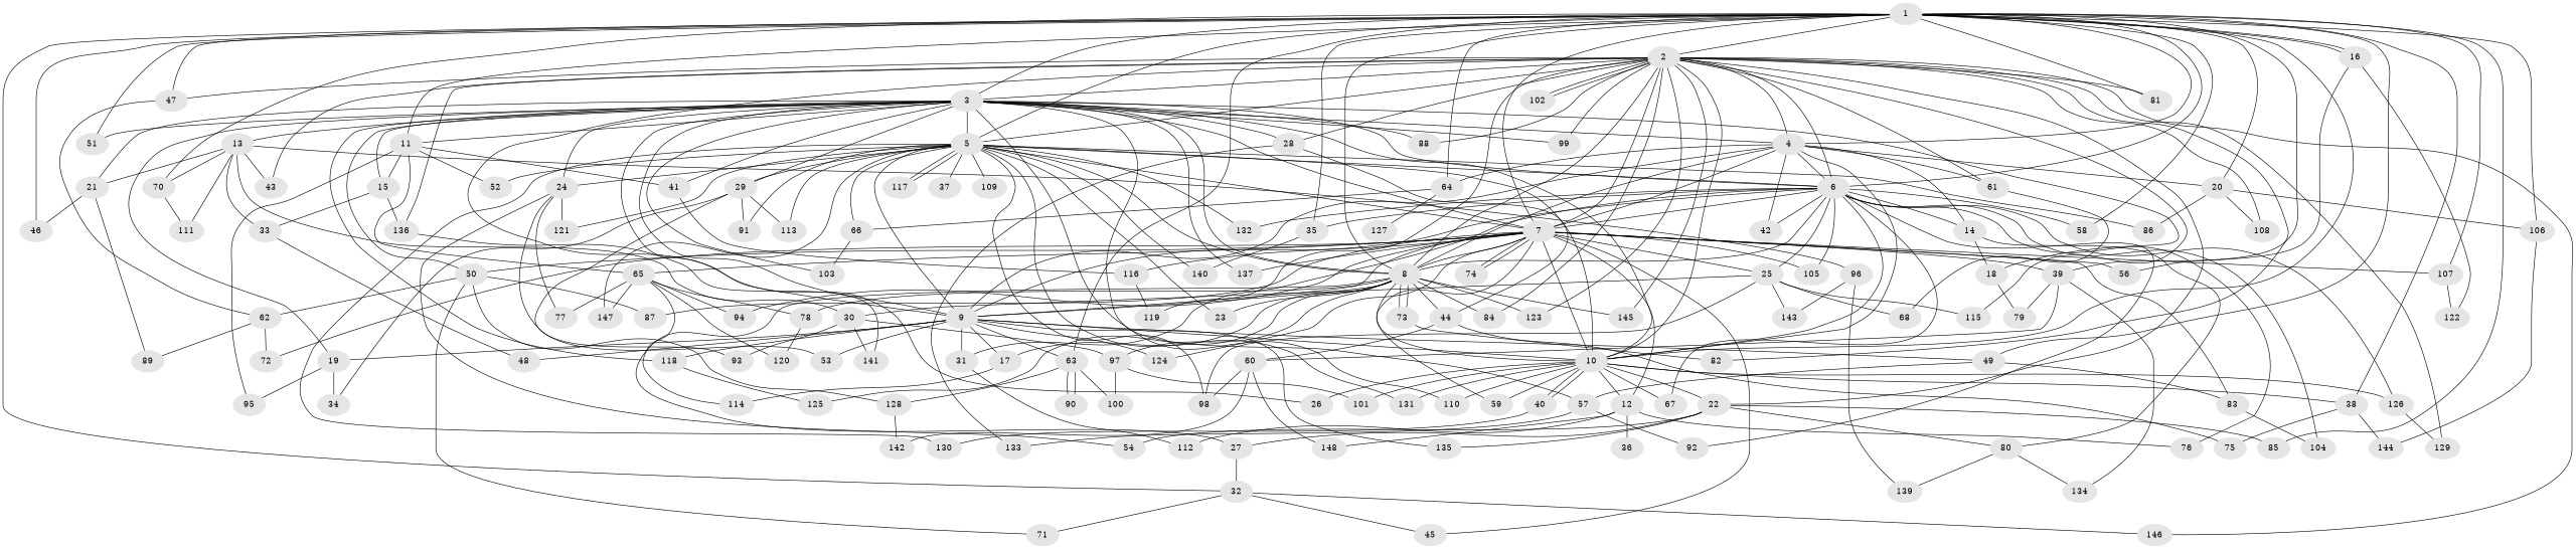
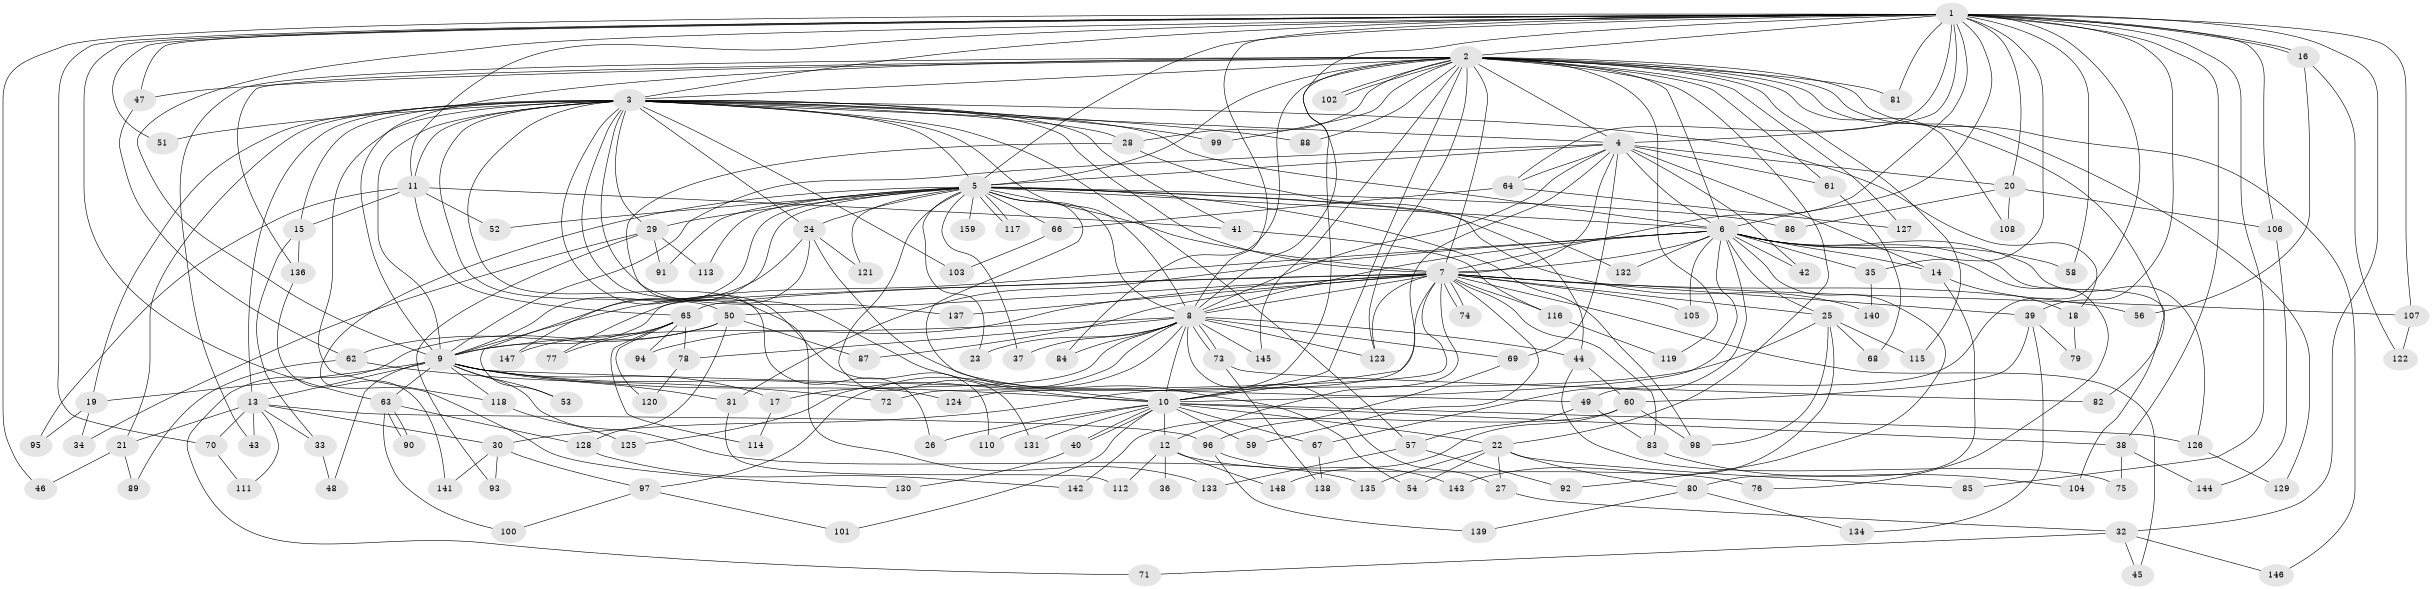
  graph {
    node [color=gray90 style=filled]
    1
    2
    3
    4
    5
    6
    7
    8
    9
    10
    11
    16
    20
    32
    35
    38
    39
    46
    47
    49
    51
    58
    63
    64
    70
    81
    85
    106
    107
    22
    28
    43
    61
    82
    84
    88
    99
    102
    108
    115
    119
    123
    127
    129
    136
    145
    146
    13
    15
    18
    19
    21
    24
    26
    29
    41
    50
    57
    103
    110
    118
    137
    14
    42
+   69
    23
    37
    52
    66
    86
    91
-   109
+   109 [label=159]
    113
    117
    121
    130
    131
    132
    140
    147
    98
    25
    31
    67
    76
    92
    104
    105
    126
    116
    12
    45
    56
    59
    65
    72
    74
    83
    87
    94
    124
    17
    27
    44
    73
    78
    97
    125
    48
    53
    135
    40
    101
    95
    122
    71
    75
    144
    79
    60
    134
    62
    128
    90
    100
    111
    80
    54
    133
    68
    141
    30
    33
    96
    34
    89
    77
    93
    143
    112
+   138
    36
    148
    114
    120
    139
    142
    1 -- 2
    1 -- 3
    1 -- 4
    1 -- 5
    1 -- 6
    1 -- 7
    1 -- 8
+   1 -- 9
    1 -- 10
    1 -- 11
    1 -- 16
    1 -- 16
    1 -- 20
    1 -- 32
    1 -- 35
    1 -- 38
    1 -- 39
    1 -- 46
    1 -- 47
    1 -- 49
    1 -- 51
    1 -- 58
    1 -- 63
    1 -- 64
    1 -- 70
    1 -- 81
    1 -- 85
    1 -- 106
    1 -- 107
    2 -- 3
    2 -- 4
    2 -- 5
    2 -- 6
    2 -- 7
    2 -- 8
    2 -- 9
    2 -- 10
    2 -- 47
    2 -- 81
    2 -- 22
    2 -- 28
    2 -- 43
    2 -- 61
    2 -- 82
    2 -- 84
    2 -- 88
    2 -- 99
    2 -- 102
    2 -- 102
    2 -- 108
    2 -- 115
    2 -- 119
    2 -- 123
+   2 -- 127
    2 -- 129
    2 -- 136
    2 -- 145
    2 -- 146
    3 -- 4
    3 -- 5
    3 -- 6
    3 -- 7
    3 -- 8
    3 -- 9
    3 -- 10
    3 -- 11
    3 -- 51
    3 -- 28
    3 -- 88
    3 -- 99
    3 -- 13
    3 -- 15
    3 -- 18
    3 -- 19
    3 -- 21
    3 -- 24
    3 -- 26
    3 -- 29
    3 -- 41
    3 -- 50
    3 -- 57
    3 -- 103
    3 -- 110
    3 -- 118
    3 -- 137
+   4 -- 5
    4 -- 6
    4 -- 7
    4 -- 8
    4 -- 9
    4 -- 10
    4 -- 20
    4 -- 64
    4 -- 61
    4 -- 14
    4 -- 42
+   4 -- 69
    5 -- 6
    5 -- 7
    5 -- 8
    5 -- 9
    5 -- 10
    5 -- 24
    5 -- 29
    5 -- 23
    5 -- 37
    5 -- 52
    5 -- 66
    5 -- 86
    5 -- 91
    5 -- 109
    5 -- 113
    5 -- 117
    5 -- 117
    5 -- 121
    5 -- 130
    5 -- 131
    5 -- 132
    5 -- 140
    5 -- 147
    5 -- 98
    6 -- 7
    6 -- 8
    6 -- 9
    6 -- 10
    6 -- 35
    6 -- 58
    6 -- 14
    6 -- 42
    6 -- 132
    6 -- 25
    6 -- 31
    6 -- 67
    6 -- 76
    6 -- 92
    6 -- 104
    6 -- 105
    6 -- 126
    7 -- 8
    7 -- 9
-   7 -- 10
+   7 -- 123
    7 -- 39
    7 -- 107
    7 -- 50
    7 -- 137
    7 -- 25
    7 -- 105
    7 -- 116
    7 -- 12
    7 -- 45
    7 -- 56
    7 -- 59
    7 -- 65
    7 -- 72
    7 -- 74
    7 -- 74
    7 -- 83
    7 -- 87
    7 -- 94
    7 -- 124
    8 -- 9
    8 -- 10
    8 -- 84
    8 -- 123
    8 -- 145
+   8 -- 69
    8 -- 23
+   8 -- 37
    8 -- 17
    8 -- 27
    8 -- 44
    8 -- 73
    8 -- 73
    8 -- 78
    8 -- 97
    8 -- 125
    9 -- 10
    9 -- 49
    9 -- 63
+   9 -- 13
    9 -- 19
    9 -- 118
    9 -- 31
    9 -- 124
    9 -- 17
    9 -- 48
    9 -- 53
    9 -- 135
    10 -- 38
    10 -- 22
    10 -- 26
    10 -- 110
    10 -- 131
    10 -- 67
    10 -- 126
    10 -- 12
    10 -- 59
    10 -- 40
    10 -- 40
    10 -- 101
    11 -- 15
    11 -- 41
    11 -- 52
    11 -- 65
    11 -- 95
    16 -- 56
    16 -- 122
    20 -- 106
    20 -- 108
    20 -- 86
    32 -- 146
    32 -- 45
    32 -- 71
    35 -- 140
    38 -- 75
    38 -- 144
    39 -- 79
    39 -- 60
    39 -- 134
    47 -- 62
    49 -- 57
    49 -- 83
    63 -- 128
    63 -- 90
    63 -- 90
    63 -- 100
    64 -- 127
    64 -- 66
    70 -- 111
    106 -- 144
    107 -- 122
    22 -- 85
    22 -- 27
    22 -- 135
    22 -- 80
    22 -- 54
    28 -- 44
    28 -- 133
    61 -- 68
    136 -- 141
    13 -- 70
    13 -- 43
    13 -- 21
    13 -- 111
    13 -- 30
    13 -- 33
    13 -- 96
    15 -- 136
    15 -- 33
    18 -- 79
    19 -- 95
    19 -- 34
    21 -- 46
    21 -- 89
    24 -- 121
    24 -- 53
    24 -- 54
    24 -- 77
    29 -- 91
    29 -- 113
    29 -- 34
    29 -- 93
    41 -- 116
    50 -- 87
    50 -- 71
    50 -- 62
    50 -- 128
    57 -- 92
    57 -- 133
    118 -- 125
    14 -- 18
    14 -- 80
+   69 -- 96
    66 -- 103
    25 -- 115
    25 -- 98
    25 -- 68
    25 -- 30
    25 -- 143
    31 -- 112
+   67 -- 138
    126 -- 129
    116 -- 119
    12 -- 76
    12 -- 112
    12 -- 36
    12 -- 148
    65 -- 147
    65 -- 94
    65 -- 78
    65 -- 77
    65 -- 114
    65 -- 120
    83 -- 104
    17 -- 114
    27 -- 32
    44 -- 75
    44 -- 60
    73 -- 82
+   73 -- 138
    78 -- 120
    97 -- 101
    97 -- 100
    40 -- 130
    60 -- 98
    60 -- 148
    60 -- 142
    62 -- 72
    62 -- 89
    128 -- 142
    80 -- 134
    80 -- 139
    30 -- 97
    30 -- 141
    30 -- 93
    33 -- 48
    96 -- 143
    96 -- 139
  }
